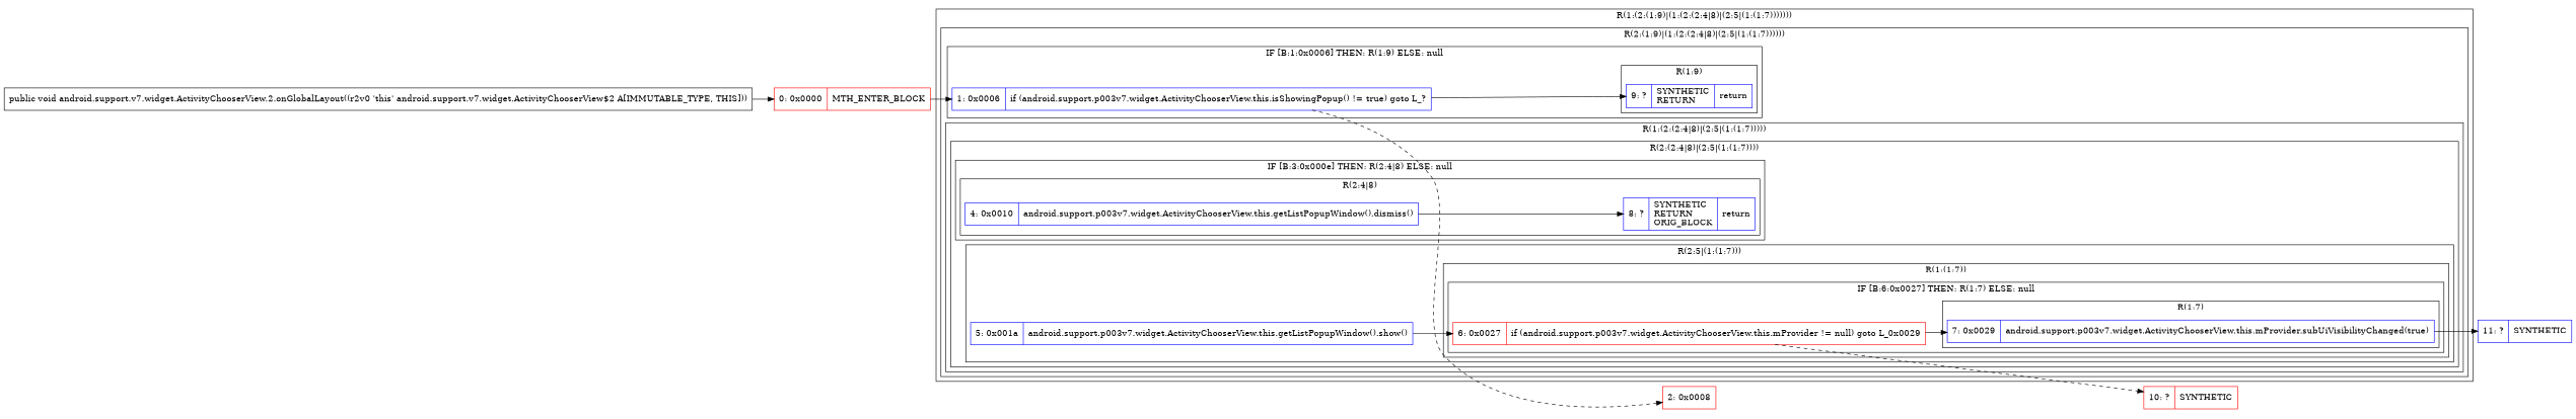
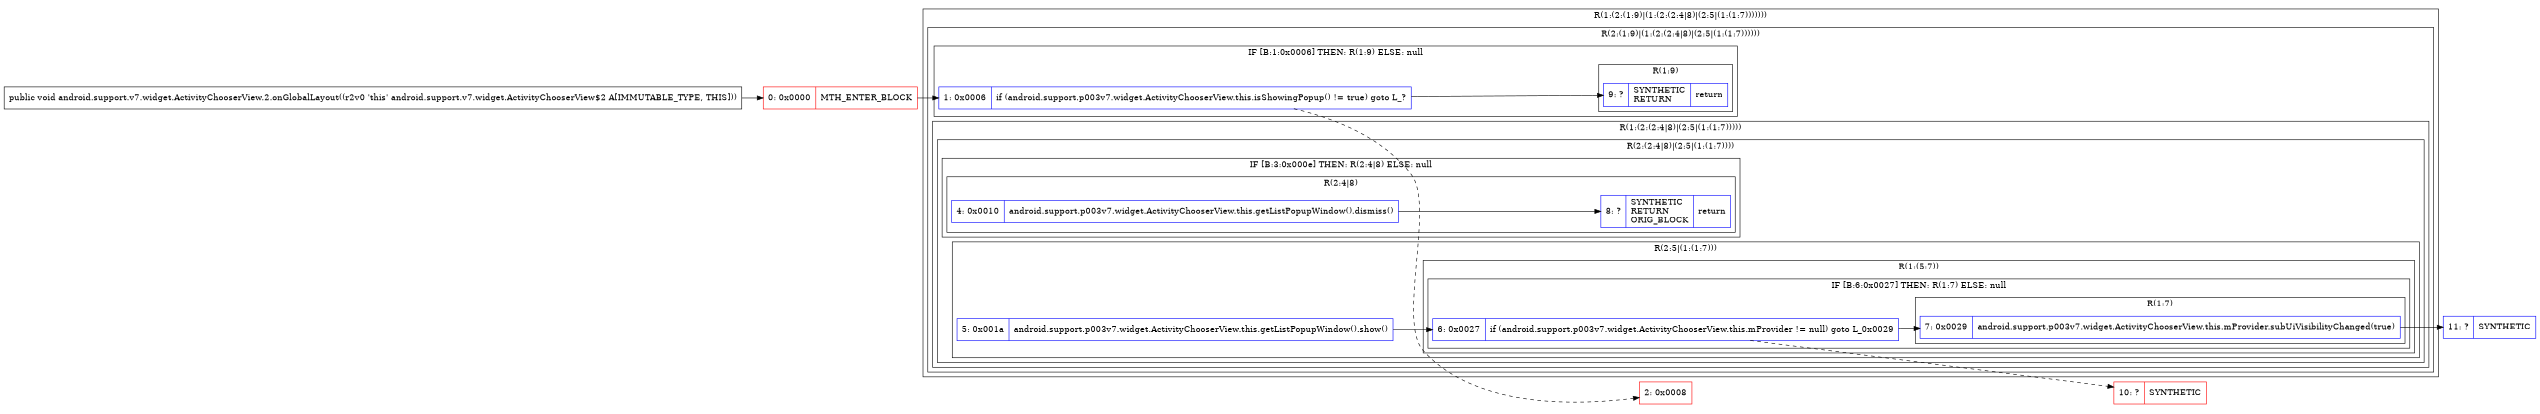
  digraph {
    rankdir=LR
    node [color=blue shape=record]
    n1 [label="{9\:\ ?|SYNTHETIC\lRETURN\l|return\l}"]
    n2 [label="{1\:\ 0x0006|if (android.support.p003v7.widget.ActivityChooserView.this.isShowingPopup() != true) goto L_?\l}"]
    n3 [label="{4\:\ 0x0010|android.support.p003v7.widget.ActivityChooserView.this.getListPopupWindow().dismiss()\l}"]
    n4 [label="{8\:\ ?|SYNTHETIC\lRETURN\lORIG_BLOCK\l|return\l}"]
    n5 [label="{7\:\ 0x0029|android.support.p003v7.widget.ActivityChooserView.this.mProvider.subUiVisibilityChanged(true)\l}"]
-   n6 [color=red label="{6\:\ 0x0027|if (android.support.p003v7.widget.ActivityChooserView.this.mProvider != null) goto L_0x0029\l}"]
+   n6 [label="{6\:\ 0x0027|if (android.support.p003v7.widget.ActivityChooserView.this.mProvider != null) goto L_0x0029\l}"]
    n7 [label="{5\:\ 0x001a|android.support.p003v7.widget.ActivityChooserView.this.getListPopupWindow().show()\l}"]
    n8 [color=red label="{2\:\ 0x0008}"]
    n9 [label="{11\:\ ?|SYNTHETIC\l}"]
    n10 [color=red label="{10\:\ ?|SYNTHETIC\l}"]
    n11 [color=red label="{0\:\ 0x0000|MTH_ENTER_BLOCK\l}"]
    n12 [label="{public void android.support.v7.widget.ActivityChooserView.2.onGlobalLayout((r2v0 'this' android.support.v7.widget.ActivityChooserView$2 A[IMMUTABLE_TYPE, THIS])) }" color=""]
    subgraph cluster_1 {
      label="R(1:(2:(1:9)|(1:(2:(2:4|8)|(2:5|(1:(1:7)))))))"
      subgraph cluster_2 {
        label="R(2:(1:9)|(1:(2:(2:4|8)|(2:5|(1:(1:7))))))"
        subgraph cluster_3 {
          label="IF [B:1:0x0006] THEN: R(1:9) ELSE: null"
          n2
          subgraph cluster_4 {
            label="R(1:9)"
            n1
          }
        }
        subgraph cluster_5 {
          label="R(1:(2:(2:4|8)|(2:5|(1:(1:7)))))"
          subgraph cluster_6 {
            label="R(2:(2:4|8)|(2:5|(1:(1:7))))"
            subgraph cluster_7 {
              label="IF [B:3:0x000e] THEN: R(2:4|8) ELSE: null"
              subgraph cluster_8 {
                label="R(2:4|8)"
                n3
                n4
              }
            }
            subgraph cluster_9 {
              label="R(2:5|(1:(1:7)))"
              n7
              subgraph cluster_10 {
-               label="R(1:(1:7))"
+               label="R(1:(5:7))"
                subgraph cluster_11 {
                  label="IF [B:6:0x0027] THEN: R(1:7) ELSE: null"
                  n6
                  subgraph cluster_12 {
                    label="R(1:7)"
                    n5
                  }
                }
              }
            }
          }
        }
      }
    }
    n2 -> n1
    n2 -> n8 [style=dashed]
    n3 -> n4
    n5 -> n9
    n6 -> n5
    n6 -> n10 [style=dashed]
    n7 -> n6
    n11 -> n2
    n12 -> n11
  }
